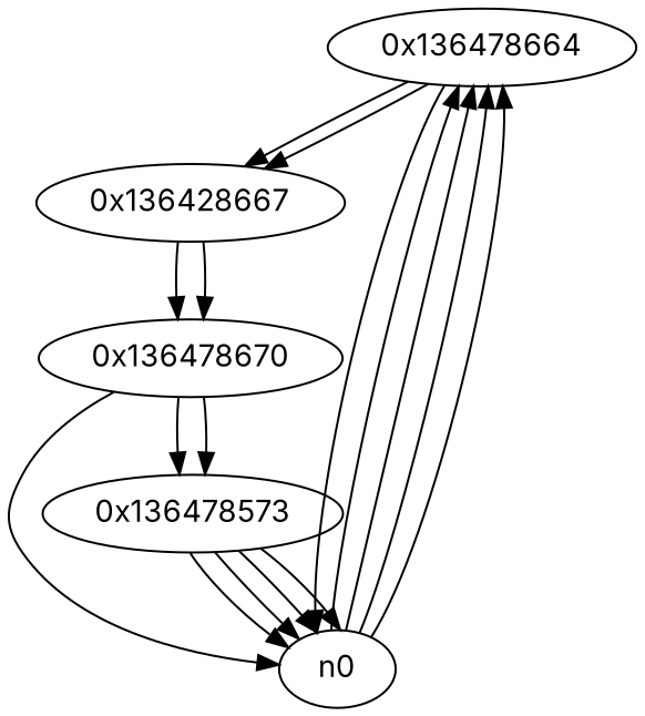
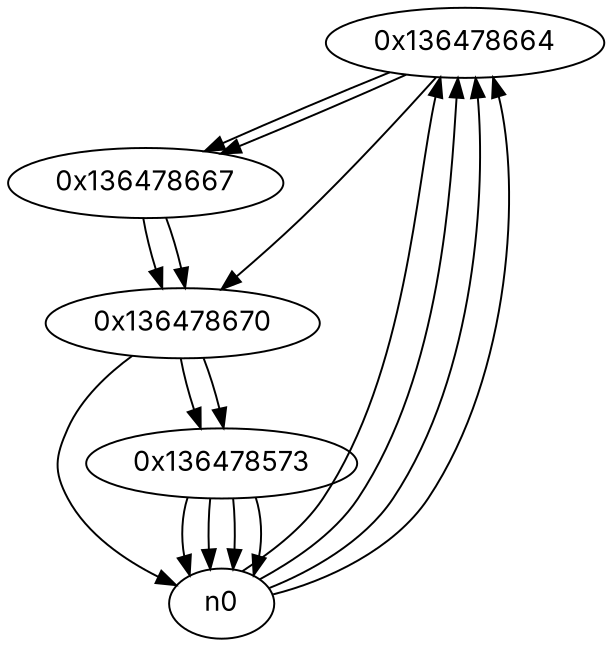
  digraph {
    fontname=Inter
    node [fontname=Inter]
    edge [fontname=Inter]
    n1 [label="0x136478664"]
-   n2 [label="0x136428667"]
+   n2 [label="0x136478667"]
    n0
    n3 [label="0x136478670"]
    n4 [label="0x136478573"]
    n1 -> n2
    n1 -> n2
-   n1 -> n0
+   n1 -> n3
    n2 -> n3
    n2 -> n3
    n0 -> n1
    n0 -> n1
    n0 -> n1
    n0 -> n1
    n3 -> n0
    n3 -> n4
    n3 -> n4
    n4 -> n0
    n4 -> n0
    n4 -> n0
    n4 -> n0
  }
